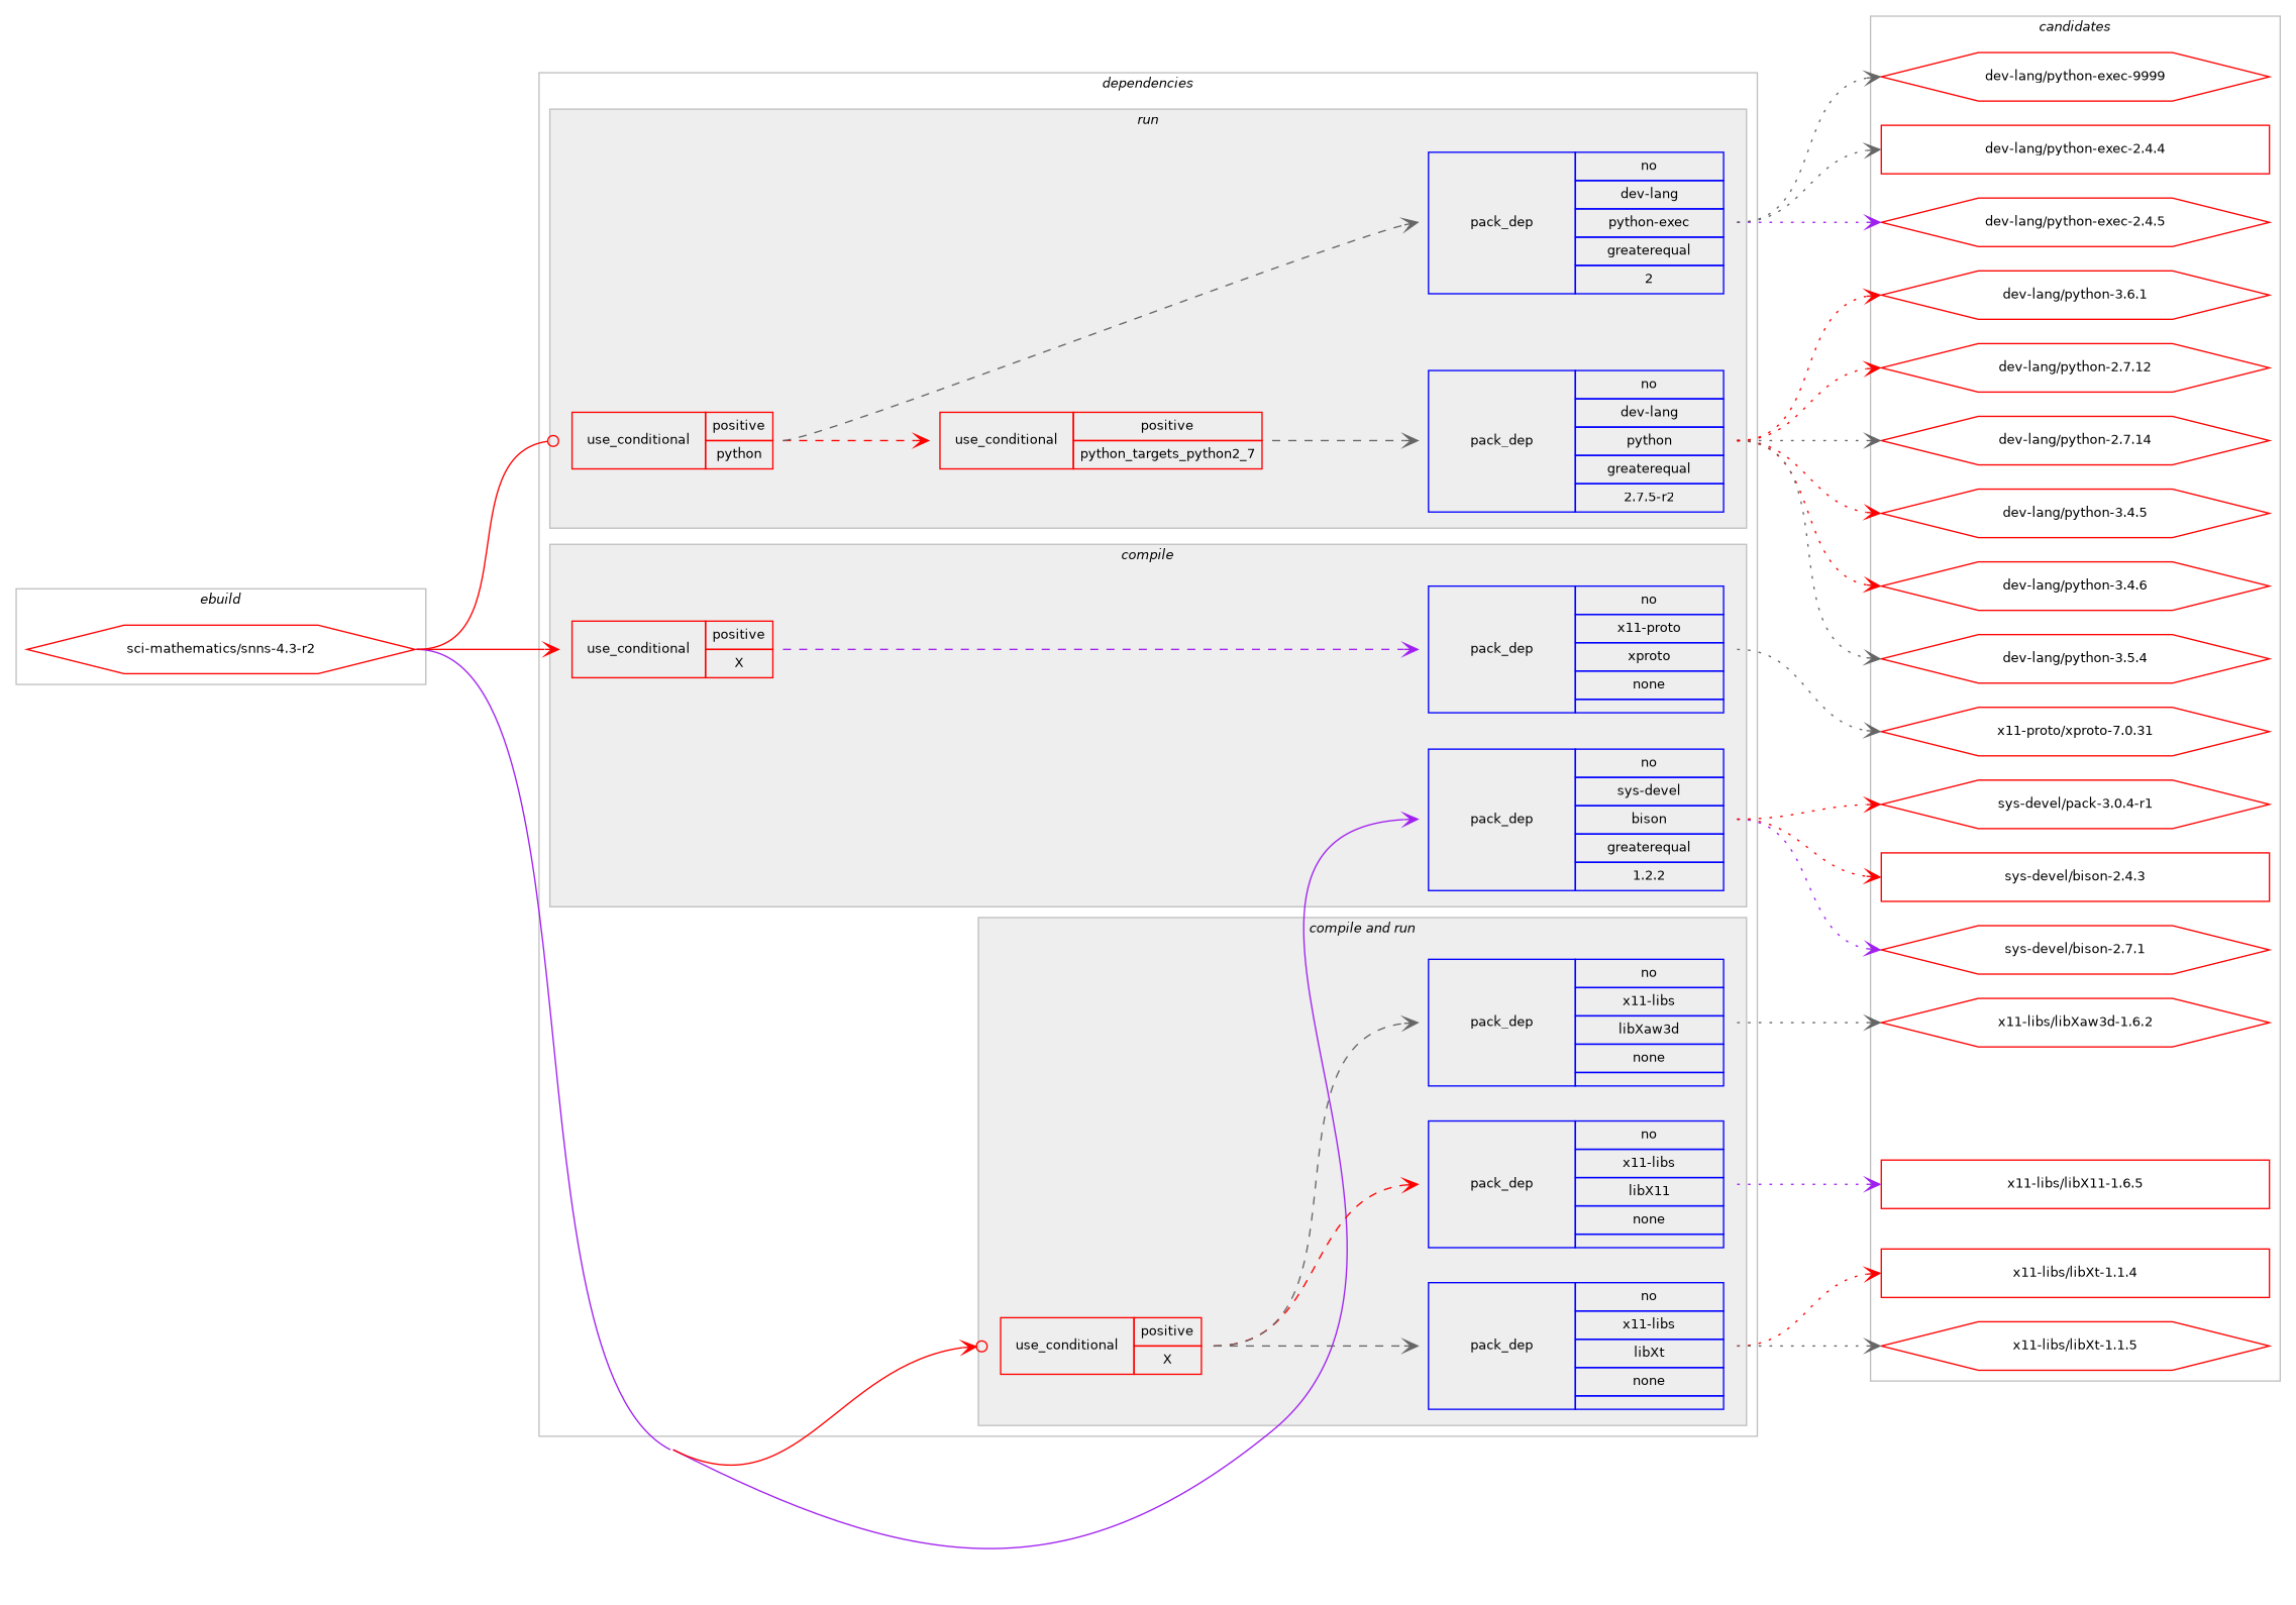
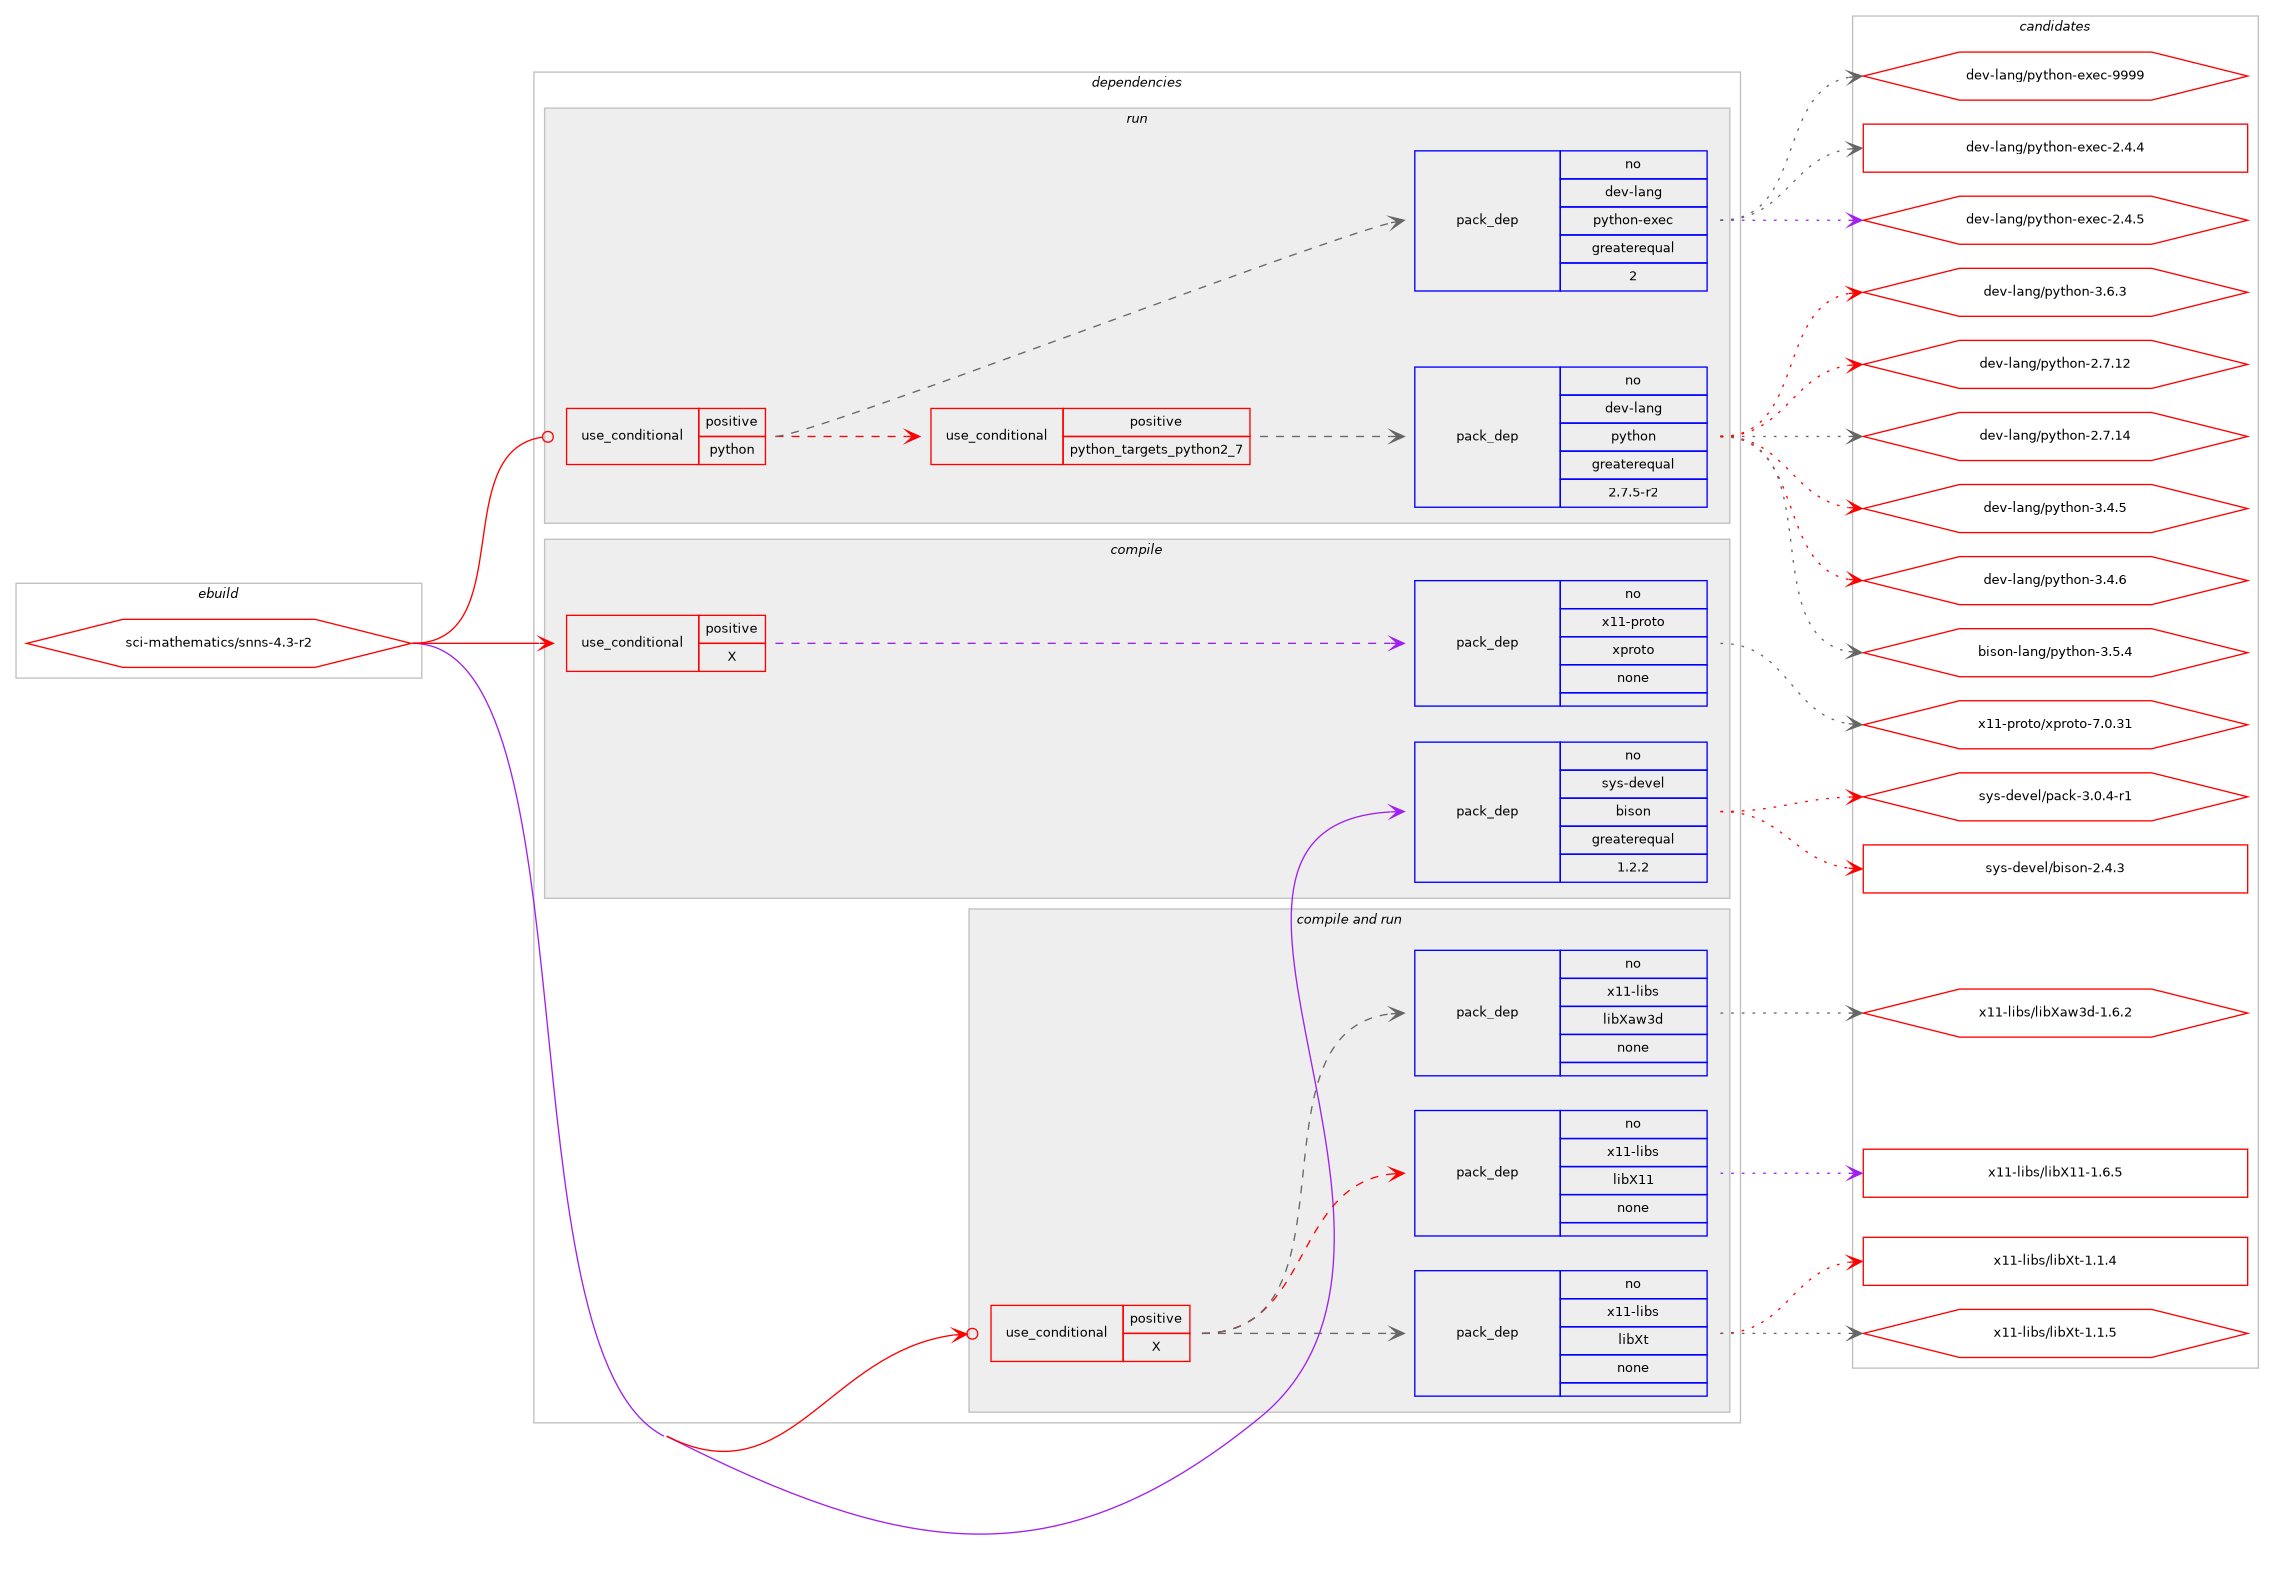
  digraph {
    compound=true
    concentrate=true
    fontname=Helvetica
    fontsize=10
    newrank=true
    rankdir=LR
    ranksep=1.5
    node [color=red fontname=Helvetica fontsize=10 shape=hexagon]
    edge [arrowhead=vee color=red headport=w style=dotted tailport=e weight=100]
    n1 [label="sci-mathematics/snns-4.3-r2" width=4]
    n2 [color=blue label=<<TABLE BORDER="0" CELLBORDER="1" CELLSPACING="0" CELLPADDING="4" WIDTH="220"><TR><TD ROWSPAN="6" CELLPADDING="30">pack_dep</TD></TR><TR><TD WIDTH="110">no</TD></TR><TR><TD>x11-proto</TD></TR><TR><TD>xproto</TD></TR><TR><TD>none</TD></TR><TR><TD></TD></TR></TABLE>> shape=none]
    n3 [label=<<TABLE BORDER="0" CELLBORDER="1" CELLSPACING="0" CELLPADDING="4"><TR><TD ROWSPAN="3" CELLPADDING="10">use_conditional</TD></TR><TR><TD>positive</TD></TR><TR><TD>X</TD></TR></TABLE>> shape=none]
    n4 [color=blue label=<<TABLE BORDER="0" CELLBORDER="1" CELLSPACING="0" CELLPADDING="4" WIDTH="220"><TR><TD ROWSPAN="6" CELLPADDING="30">pack_dep</TD></TR><TR><TD WIDTH="110">no</TD></TR><TR><TD>sys-devel</TD></TR><TR><TD>bison</TD></TR><TR><TD>greaterequal</TD></TR><TR><TD>1.2.2</TD></TR></TABLE>> shape=none]
    n5 [color=blue label=<<TABLE BORDER="0" CELLBORDER="1" CELLSPACING="0" CELLPADDING="4" WIDTH="220"><TR><TD ROWSPAN="6" CELLPADDING="30">pack_dep</TD></TR><TR><TD WIDTH="110">no</TD></TR><TR><TD>x11-libs</TD></TR><TR><TD>libX11</TD></TR><TR><TD>none</TD></TR><TR><TD></TD></TR></TABLE>> shape=none]
    n6 [color=blue label=<<TABLE BORDER="0" CELLBORDER="1" CELLSPACING="0" CELLPADDING="4" WIDTH="220"><TR><TD ROWSPAN="6" CELLPADDING="30">pack_dep</TD></TR><TR><TD WIDTH="110">no</TD></TR><TR><TD>x11-libs</TD></TR><TR><TD>libXaw3d</TD></TR><TR><TD>none</TD></TR><TR><TD></TD></TR></TABLE>> shape=none]
    n7 [color=blue label=<<TABLE BORDER="0" CELLBORDER="1" CELLSPACING="0" CELLPADDING="4" WIDTH="220"><TR><TD ROWSPAN="6" CELLPADDING="30">pack_dep</TD></TR><TR><TD WIDTH="110">no</TD></TR><TR><TD>x11-libs</TD></TR><TR><TD>libXt</TD></TR><TR><TD>none</TD></TR><TR><TD></TD></TR></TABLE>> shape=none]
    n8 [label=<<TABLE BORDER="0" CELLBORDER="1" CELLSPACING="0" CELLPADDING="4"><TR><TD ROWSPAN="3" CELLPADDING="10">use_conditional</TD></TR><TR><TD>positive</TD></TR><TR><TD>X</TD></TR></TABLE>> shape=none]
    n9 [color=blue label=<<TABLE BORDER="0" CELLBORDER="1" CELLSPACING="0" CELLPADDING="4" WIDTH="220"><TR><TD ROWSPAN="6" CELLPADDING="30">pack_dep</TD></TR><TR><TD WIDTH="110">no</TD></TR><TR><TD>dev-lang</TD></TR><TR><TD>python</TD></TR><TR><TD>greaterequal</TD></TR><TR><TD>2.7.5-r2</TD></TR></TABLE>> shape=none]
    n10 [label=<<TABLE BORDER="0" CELLBORDER="1" CELLSPACING="0" CELLPADDING="4"><TR><TD ROWSPAN="3" CELLPADDING="10">use_conditional</TD></TR><TR><TD>positive</TD></TR><TR><TD>python_targets_python2_7</TD></TR></TABLE>> shape=none]
    n11 [color=blue label=<<TABLE BORDER="0" CELLBORDER="1" CELLSPACING="0" CELLPADDING="4" WIDTH="220"><TR><TD ROWSPAN="6" CELLPADDING="30">pack_dep</TD></TR><TR><TD WIDTH="110">no</TD></TR><TR><TD>dev-lang</TD></TR><TR><TD>python-exec</TD></TR><TR><TD>greaterequal</TD></TR><TR><TD>2</TD></TR></TABLE>> shape=none]
    n12 [label=<<TABLE BORDER="0" CELLBORDER="1" CELLSPACING="0" CELLPADDING="4"><TR><TD ROWSPAN="3" CELLPADDING="10">use_conditional</TD></TR><TR><TD>positive</TD></TR><TR><TD>python</TD></TR></TABLE>> shape=none]
    n13 [label="x11-proto/xproto-7.0.31" width=4]
    n14 [label="sys-devel/bison-2.4.3" shape=box width=4]
-   n15 [label="sys-devel/bison-2.7.1" width=4]
    n16 [label="sys-devel/pack-3.0.4-r1" width=4]
    n17 [label="x11-libs/libX11-1.6.5" shape=box width=4]
    n18 [label="x11-libs/libXaw3d-1.6.2" width=4]
    n19 [label="x11-libs/libXt-1.1.4" shape=box width=4]
    n20 [label="x11-libs/libXt-1.1.5" width=4]
    n21 [label="dev-lang/python-2.7.12" width=4]
    n22 [label="dev-lang/python-2.7.14" width=4]
    n23 [label="dev-lang/python-3.4.5" width=4]
    n24 [label="dev-lang/python-3.4.6" width=4]
-   n25 [label="dev-lang/python-3.5.4" width=4]
-   n26 [label="dev-lang/python-3.6.1" width=4]
+   n25 [label="bison-lang/python-3.5.4" width=4]
+   n26 [label="dev-lang/python-3.6.3" width=4]
    n27 [label="dev-lang/python-exec-2.4.4" shape=box width=4]
    n28 [label="dev-lang/python-exec-2.4.5" width=4]
    n29 [label="dev-lang/python-exec-9999" width=4]
    subgraph cluster_1 {
      color=gray
      label=<<i>ebuild</i>>
      rank=same
      n1
    }
    subgraph cluster_2 {
      color=gray
      label=<<i>dependencies</i>>
      subgraph cluster_3 {
        color=gray
        fillcolor="#eeeeee"
        label=<<i>compile</i>>
        style=filled
        subgraph sub_4 {
          color=gray
          fillcolor="#eeeeee"
          label=<<i>compile</i>>
          style=filled
          n3
          subgraph sub_5 {
            color=gray
            fillcolor="#eeeeee"
            label=<<i>compile</i>>
            style=filled
            n2
          }
        }
        subgraph sub_6 {
          color=gray
          fillcolor="#eeeeee"
          label=<<i>compile</i>>
          style=filled
          n4
        }
      }
      subgraph cluster_7 {
        color=gray
        fillcolor="#eeeeee"
        label=<<i>compile and run</i>>
        style=filled
        subgraph sub_8 {
          color=gray
          fillcolor="#eeeeee"
          label=<<i>compile and run</i>>
          style=filled
          n8
          subgraph sub_9 {
            color=gray
            fillcolor="#eeeeee"
            label=<<i>compile and run</i>>
            style=filled
            n5
          }
          subgraph sub_10 {
            color=gray
            fillcolor="#eeeeee"
            label=<<i>compile and run</i>>
            style=filled
            n6
          }
          subgraph sub_11 {
            color=gray
            fillcolor="#eeeeee"
            label=<<i>compile and run</i>>
            style=filled
            n7
          }
        }
      }
      subgraph cluster_12 {
        color=gray
        fillcolor="#eeeeee"
        label=<<i>run</i>>
        style=filled
        subgraph sub_13 {
          color=gray
          fillcolor="#eeeeee"
          label=<<i>run</i>>
          style=filled
          n12
          subgraph sub_14 {
            color=gray
            fillcolor="#eeeeee"
            label=<<i>run</i>>
            style=filled
            n10
            subgraph sub_15 {
              color=gray
              fillcolor="#eeeeee"
              label=<<i>run</i>>
              style=filled
              n9
            }
          }
          subgraph sub_16 {
            color=gray
            fillcolor="#eeeeee"
            label=<<i>run</i>>
            style=filled
            n11
          }
        }
      }
    }
    subgraph cluster_17 {
      color=gray
      label=<<i>candidates</i>>
      rank=same
      subgraph sub_18 {
        color=black
        label=<<i>candidates</i>>
        nodesep=1
        rank=same
        n13
      }
      subgraph sub_19 {
        color=black
        label=<<i>candidates</i>>
        nodesep=1
        rank=same
        n14
-       n15
        n16
      }
      subgraph sub_20 {
        color=black
        label=<<i>candidates</i>>
        nodesep=1
        rank=same
        n17
      }
      subgraph sub_21 {
        color=black
        label=<<i>candidates</i>>
        nodesep=1
        rank=same
        n18
      }
      subgraph sub_22 {
        color=black
        label=<<i>candidates</i>>
        nodesep=1
        rank=same
        n19
        n20
      }
      subgraph sub_23 {
        color=black
        label=<<i>candidates</i>>
        nodesep=1
        rank=same
        n21
        n22
        n23
        n24
        n25
        n26
      }
      subgraph sub_24 {
        color=black
        label=<<i>candidates</i>>
        nodesep=1
        rank=same
        n27
        n28
        n29
      }
    }
    n1 -> n3 [style=solid weight=20]
    n1 -> n4 [color=purple style=solid weight=20]
    n1 -> n8 [arrowhead=odotvee style=solid weight=20]
    n1 -> n12 [arrowhead=odot style=solid weight=20]
    n2 -> n13 [color=gray40]
    n3 -> n2 [color=purple style=dashed weight=20]
    n4 -> n14
-   n4 -> n15 [color=purple]
    n4 -> n16
    n5 -> n17 [color=purple]
    n6 -> n18 [color=gray40]
    n7 -> n19
    n7 -> n20 [color=gray40]
    n8 -> n5 [style=dashed weight=20]
    n8 -> n6 [color=gray40 style=dashed weight=20]
    n8 -> n7 [color=gray40 style=dashed weight=20]
    n9 -> n21
    n9 -> n22 [color=gray40]
    n9 -> n23
    n9 -> n24
    n9 -> n25 [color=gray40]
    n9 -> n26
    n10 -> n9 [color=gray40 style=dashed weight=20]
    n11 -> n27 [color=gray40]
    n11 -> n28 [color=purple]
    n11 -> n29 [color=gray40]
    n12 -> n10 [style=dashed weight=20]
    n12 -> n11 [color=gray40 style=dashed weight=20]
  }
